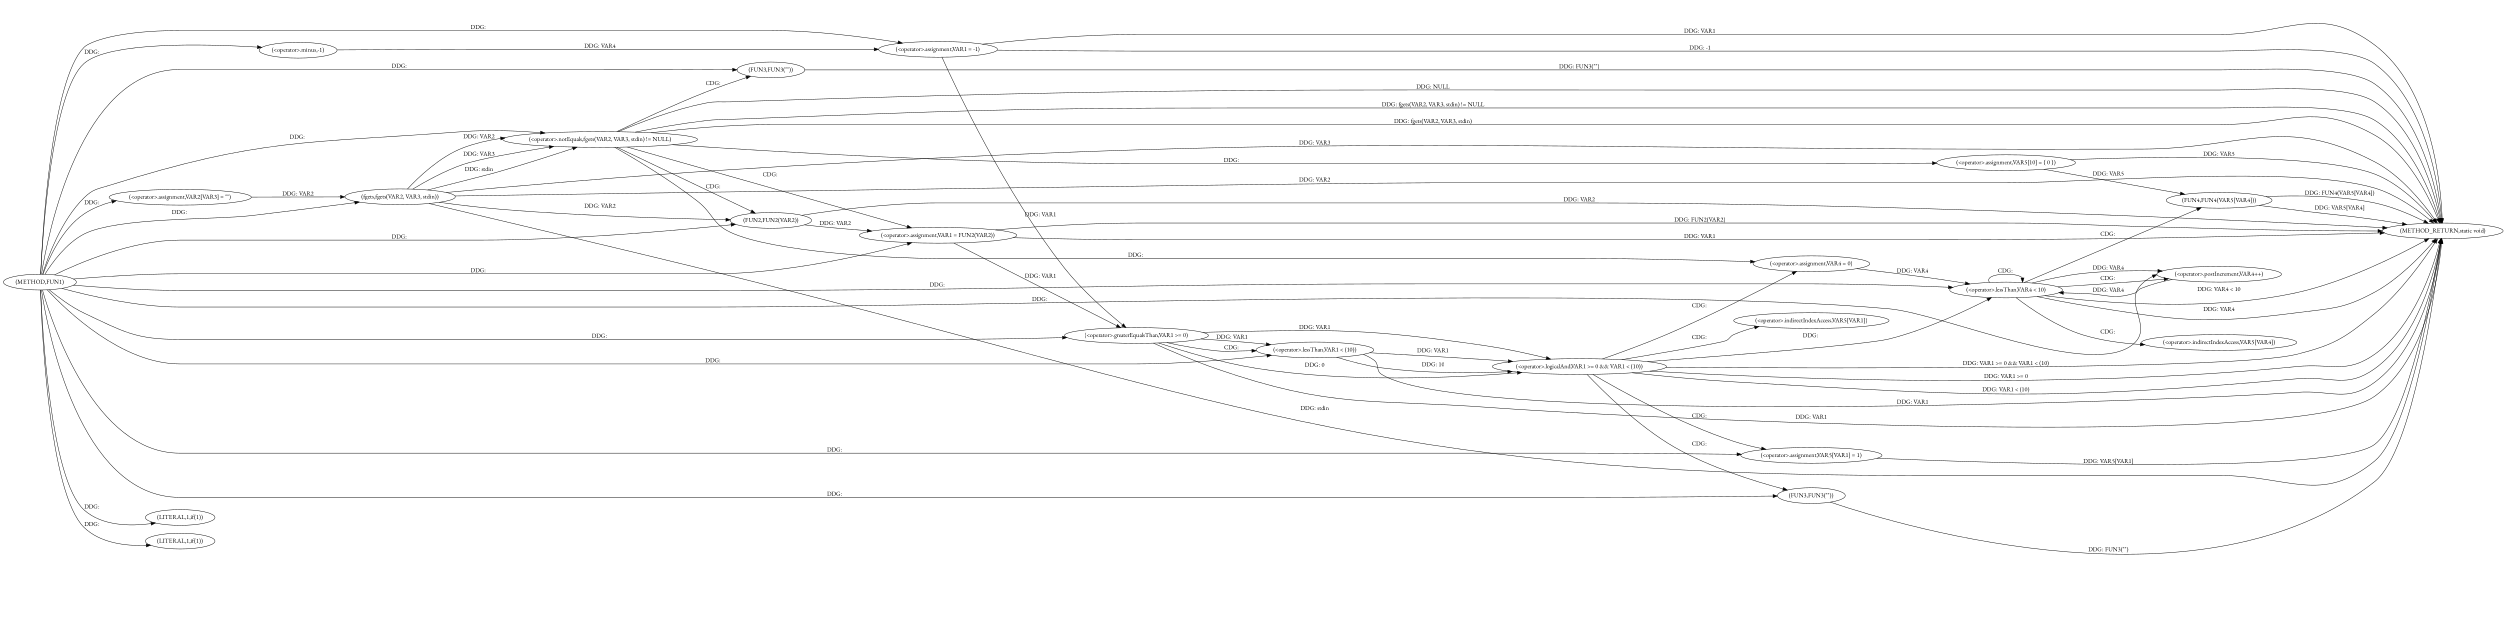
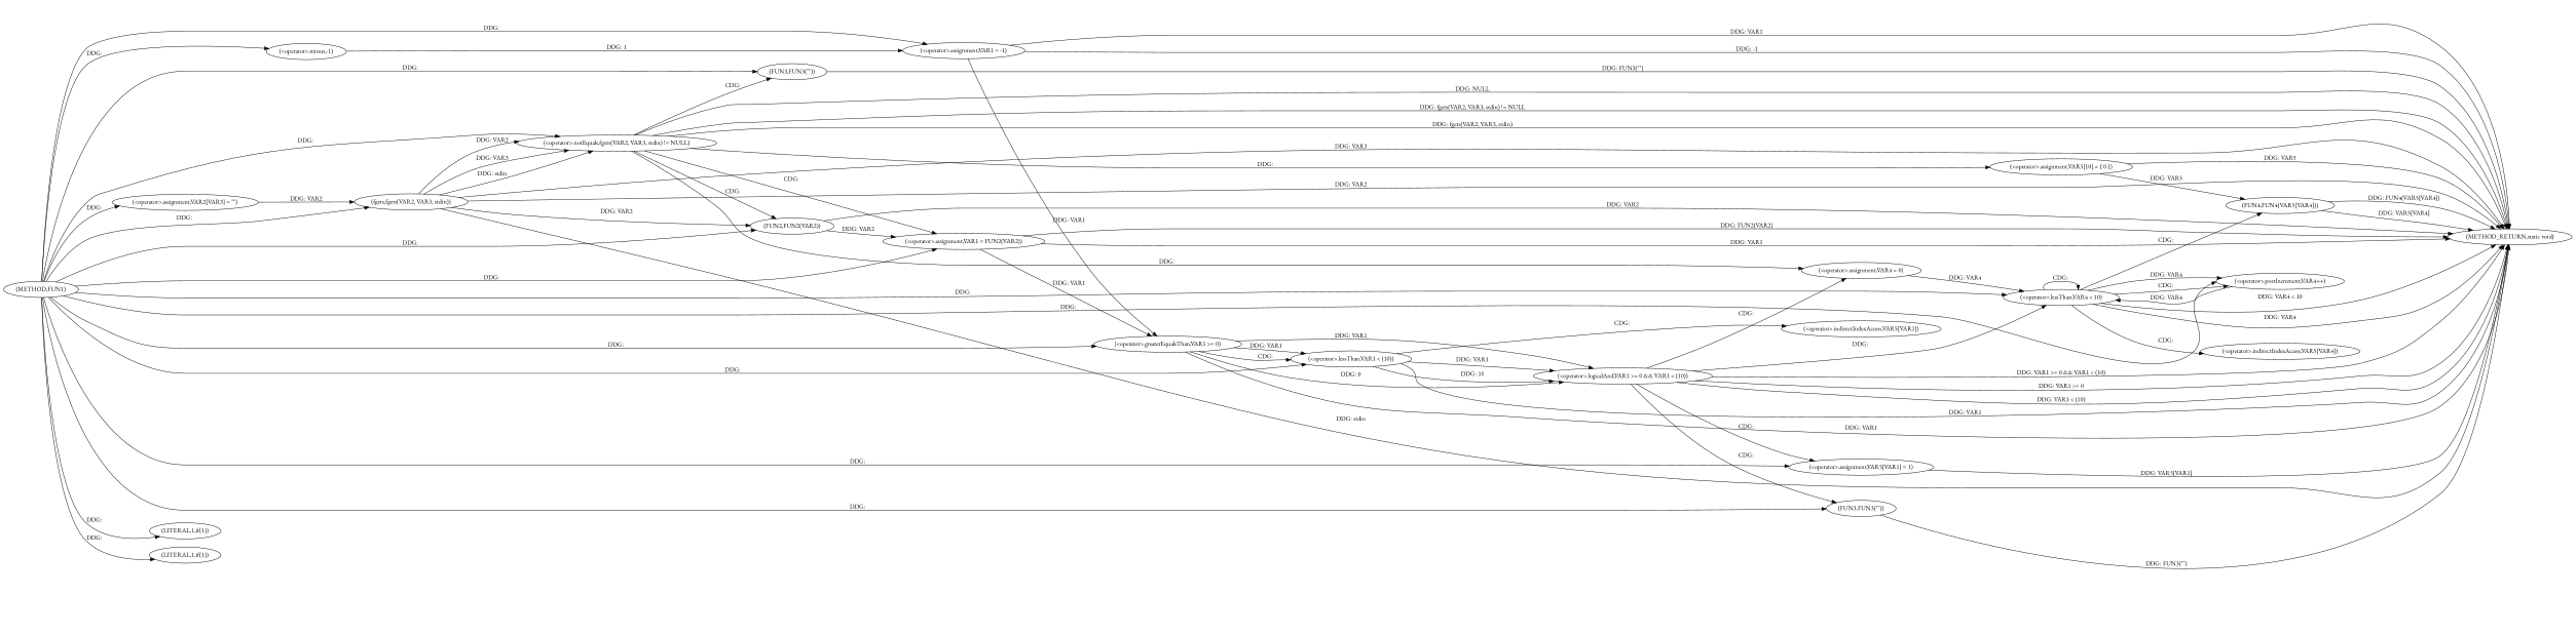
  digraph {
    fontname="EB Garamond"
    rankdir=LR
    node [fontname="EB Garamond"]
    edge [fontname="EB Garamond"]
    n1 [label="(METHOD,FUN1)"]
    n2 [label="(<operator>.assignment,VAR1 = -1)"]
    n3 [label="(<operator>.minus,-1)"]
    n4 [label="(LITERAL,1,if(1))"]
    n5 [label="(<operator>.assignment,VAR2[VAR3] = \"\")"]
    n6 [label="(<operator>.notEquals,fgets(VAR2, VAR3, stdin) != NULL)"]
    n7 [label="(fgets,fgets(VAR2, VAR3, stdin))"]
    n8 [label="(<operator>.assignment,VAR1 = FUN2(VAR2))"]
    n9 [label="(FUN2,FUN2(VAR2))"]
    n10 [label="(FUN3,FUN3(\"\"))"]
    n11 [label="(LITERAL,1,if(1))"]
    n12 [label="(<operator>.greaterEqualsThan,VAR1 >= 0)"]
    n13 [label="(<operator>.lessThan,VAR1 < (10))"]
    n14 [label="(<operator>.assignment,VAR5[VAR1] = 1)"]
    n15 [label="(<operator>.lessThan,VAR4 < 10)"]
    n16 [label="(<operator>.postIncrement,VAR4++)"]
    n17 [label="(FUN3,FUN3(\"\"))"]
    n18 [label="(METHOD_RETURN,static void)"]
    n19 [label="(<operator>.assignment,VAR5[10] = { 0 })"]
    n20 [label="(<operator>.assignment,VAR4 = 0)"]
    n21 [label="(FUN4,FUN4(VAR5[VAR4]))"]
    n22 [label="(<operator>.logicalAnd,VAR1 >= 0 && VAR1 < (10))"]
    n23 [label="(<operator>.indirectIndexAccess,VAR5[VAR4])"]
    n24 [label="(<operator>.indirectIndexAccess,VAR5[VAR1])"]
    n1 -> n2 [label="DDG: "]
    n1 -> n3 [label="DDG: "]
    n1 -> n4 [label="DDG: "]
    n1 -> n5 [label="DDG: "]
    n1 -> n6 [label="DDG: "]
    n1 -> n7 [label="DDG: "]
    n1 -> n8 [label="DDG: "]
    n1 -> n9 [label="DDG: "]
    n1 -> n10 [label="DDG: "]
    n1 -> n11 [label="DDG: "]
    n1 -> n12 [label="DDG: "]
    n1 -> n13 [label="DDG: "]
    n1 -> n14 [label="DDG: "]
    n1 -> n15 [label="DDG: "]
    n1 -> n16 [label="DDG: "]
    n1 -> n17 [label="DDG: "]
    n2 -> n12 [label="DDG: VAR1"]
    n2 -> n18 [label="DDG: VAR1"]
    n2 -> n18 [label="DDG: -1"]
-   n3 -> n2 [label="DDG: VAR4"]
+   n3 -> n2 [label="DDG: 1"]
    n5 -> n7 [label="DDG: VAR2"]
    n6 -> n8 [label="CDG: "]
    n6 -> n9 [label="CDG: "]
    n6 -> n10 [label="CDG: "]
    n6 -> n18 [label="DDG: fgets(VAR2, VAR3, stdin)"]
    n6 -> n18 [label="DDG: NULL"]
    n6 -> n18 [label="DDG: fgets(VAR2, VAR3, stdin) != NULL"]
    n6 -> n19 [label="DDG: "]
    n6 -> n20 [label="DDG: "]
    n7 -> n6 [label="DDG: VAR2"]
    n7 -> n6 [label="DDG: VAR3"]
    n7 -> n6 [label="DDG: stdin"]
    n7 -> n9 [label="DDG: VAR2"]
    n7 -> n18 [label="DDG: VAR2"]
    n7 -> n18 [label="DDG: stdin"]
    n7 -> n18 [label="DDG: VAR3"]
    n8 -> n12 [label="DDG: VAR1"]
    n8 -> n18 [label="DDG: FUN2(VAR2)"]
    n8 -> n18 [label="DDG: VAR1"]
    n9 -> n8 [label="DDG: VAR2"]
    n9 -> n18 [label="DDG: VAR2"]
    n10 -> n18 [label="DDG: FUN3(\"\")"]
    n12 -> n13 [label="DDG: VAR1"]
    n12 -> n13 [label="CDG: "]
    n12 -> n18 [label="DDG: VAR1"]
    n12 -> n22 [label="DDG: VAR1"]
    n12 -> n22 [label="DDG: 0"]
    n13 -> n18 [label="DDG: VAR1"]
    n13 -> n22 [label="DDG: VAR1"]
    n13 -> n22 [label="DDG: 10"]
    n14 -> n18 [label="DDG: VAR5[VAR1]"]
    n15 -> n15 [label="CDG: "]
    n15 -> n16 [label="DDG: VAR4"]
    n15 -> n16 [label="CDG: "]
    n15 -> n18 [label="DDG: VAR4 < 10"]
    n15 -> n18 [label="DDG: VAR4"]
    n15 -> n21 [label="CDG: "]
    n15 -> n23 [label="CDG: "]
    n16 -> n15 [label="DDG: VAR4"]
    n17 -> n18 [label="DDG: FUN3(\"\")"]
    n19 -> n18 [label="DDG: VAR5"]
    n19 -> n21 [label="DDG: VAR5"]
    n20 -> n15 [label="DDG: VAR4"]
    n21 -> n18 [label="DDG: FUN4(VAR5[VAR4])"]
    n21 -> n18 [label="DDG: VAR5[VAR4]"]
    n22 -> n14 [label="CDG: "]
    n22 -> n15 [label="DDG: "]
    n22 -> n17 [label="CDG: "]
    n22 -> n18 [label="DDG: VAR1 >= 0 && VAR1 < (10)"]
    n22 -> n18 [label="DDG: VAR1 >= 0"]
    n22 -> n18 [label="DDG: VAR1 < (10)"]
    n22 -> n20 [label="CDG: "]
-   n22 -> n24 [label="CDG: "]
+   n13 -> n24 [label="CDG: "]
  }
